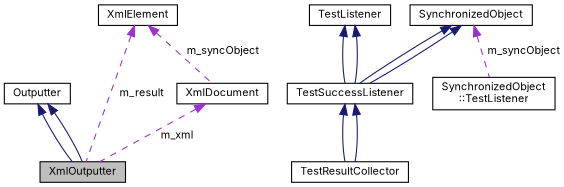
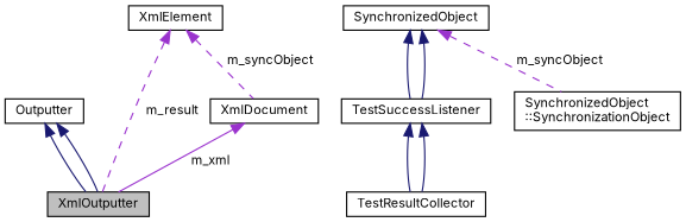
  digraph {
    fontname=Inter
    node [color=black fillcolor=white fontname=Inter fontsize=10 shape=record style=filled]
    edge [color=midnightblue dir=back fontname=Inter fontsize=10 labelfontname=Helvetica labelfontsize=10 style=solid]
    n1 [fillcolor=grey75 fontcolor=black height=0.2 label=XmlOutputter width=0.4]
    n2 [height=0.2 label=Outputter width=0.4]
    n3 [height=0.2 label=TestResultCollector width=0.4]
    n4 [height=0.2 label=TestSuccessListener width=0.4]
-   n5 [height=0.2 label=TestListener width=0.4]
    n6 [height=0.2 label=SynchronizedObject width=0.4]
-   n7 [height=0.2 label="SynchronizedObject\l::TestListener" width=0.4]
+   n7 [height=0.2 label="SynchronizedObject\l::SynchronizationObject" width=0.4]
    n8 [height=0.2 label=XmlDocument width=0.4]
    n9 [height=0.2 label=XmlElement width=0.4]
    n2 -> n1
    n2 -> n1
    n4 -> n3
    n4 -> n3
-   n5 -> n4
-   n5 -> n4
    n6 -> n4
    n6 -> n4
    n6 -> n7 [color=darkorchid3 label=" m_syncObject" style=dashed]
-   n8 -> n1 [color=darkorchid3 label=" m_xml" style=dashed]
+   n8 -> n1 [color=darkorchid3 label=" m_xml"]
    n9 -> n1 [color=darkorchid3 label=" m_result" style=dashed]
    n9 -> n8 [color=darkorchid3 label=" m_syncObject" style=dashed]
  }
